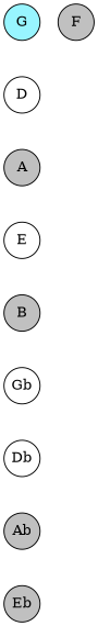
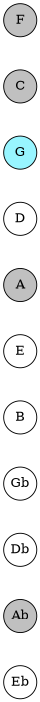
  graph {
    fontname="DejaVu Serif"
    mindist=.1
    node [fillcolor=white fontname="DejaVu Serif" margin=0 shape=circle style=filled]
    edge [fontname="DejaVu Serif" style=invis]
    E
-   B [fillcolor=gray]
+   B
    Gb
    Db
    Ab [fillcolor=gray]
-   Eb [fillcolor=gray]
+   Eb
    F [fillcolor=gray]
+   C [fillcolor=gray]
    G [fillcolor=cadetblue1]
    D
    A [fillcolor=gray]
    subgraph sub_1 {
      E
      B
      Gb
      Db
      Ab
      Eb
      F
+     C
      G
      D
      A
    }
    E -- B
    B -- Gb
    Gb -- Db
    Db -- Ab
    Ab -- Eb
+   F -- C
+   C -- G
    G -- D
    D -- A
    A -- E
  }
